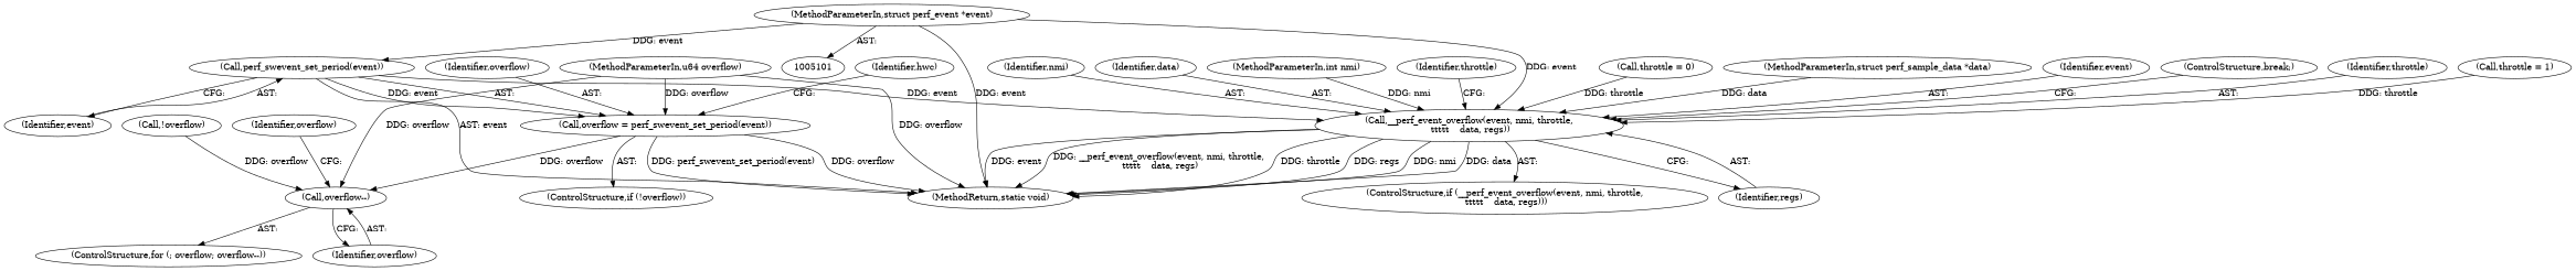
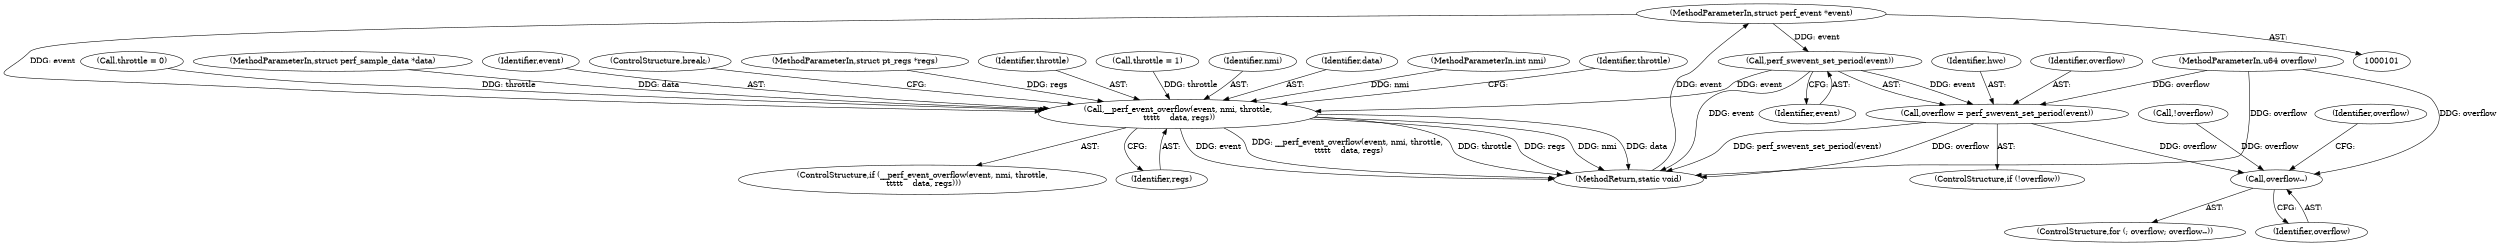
  digraph {
    n1 [label="(MethodParameterIn,struct perf_event *event)"]
    n2 [label="(Call,perf_swevent_set_period(event))"]
    n3 [label="(Call,__perf_event_overflow(event, nmi, throttle,\n \t\t\t\t\t    data, regs))"]
    n4 [label="(MethodReturn,static void)"]
-   1000101 [label=1005101]
+   1000101
    n6 [label="(Call,overflow = perf_swevent_set_period(event))"]
    n7 [label="(Identifier,event)"]
    n8 [label="(ControlStructure,if (__perf_event_overflow(event, nmi, throttle,\n \t\t\t\t\t    data, regs)))"]
    n9 [label="(Identifier,regs)"]
    n10 [label="(Call,overflow--)"]
    n11 [label="(ControlStructure,if (!overflow))"]
    n12 [label="(ControlStructure,for (; overflow; overflow--))"]
    n13 [label="(Identifier,overflow)"]
    n14 [label="(Call,throttle = 0)"]
    n15 [label="(MethodParameterIn,struct perf_sample_data *data)"]
    n16 [label="(Call,!overflow)"]
    n17 [label="(Identifier,hwc)"]
    n18 [label="(Identifier,event)"]
    n19 [label="(ControlStructure,break;)"]
+   n20 [label="(MethodParameterIn,struct pt_regs *regs)"]
    n21 [label="(Identifier,throttle)"]
    n22 [label="(Call,throttle = 1)"]
    n23 [label="(Identifier,nmi)"]
    n24 [label="(Identifier,data)"]
    n25 [label="(MethodParameterIn,int nmi)"]
    n26 [label="(MethodParameterIn,u64 overflow)"]
    n27 [label="(Identifier,throttle)"]
    n28 [label="(Identifier,overflow)"]
    n29 [label="(Identifier,overflow)"]
    n1 -> n2 [label="DDG: event"]
    n1 -> n3 [label="DDG: event"]
-   n1 -> n4 [label="DDG: event"]
+   n4 -> n1 [label="DDG: event"]
    n1 -> 1000101 [label="AST: "]
    n2 -> n3 [label="DDG: event"]
-   n2 -> n4 [label="AST: event"]
+   n2 -> n4 [label="DDG: event"]
    n2 -> n6 [label="AST: "]
    n2 -> n6 [label="DDG: event"]
    n2 -> n7 [label="CFG: "]
    n3 -> n4 [label="DDG: throttle"]
    n3 -> n4 [label="DDG: regs"]
    n3 -> n4 [label="DDG: nmi"]
    n3 -> n4 [label="DDG: data"]
    n3 -> n4 [label="DDG: event"]
    n3 -> n4 [label="DDG: __perf_event_overflow(event, nmi, throttle,\n \t\t\t\t\t    data, regs)"]
    n3 -> n8 [label="AST: "]
    n3 -> n9 [label="CFG: "]
    n6 -> n4 [label="DDG: overflow"]
    n6 -> n4 [label="DDG: perf_swevent_set_period(event)"]
    n6 -> n10 [label="DDG: overflow"]
    n6 -> n11 [label="AST: "]
    n7 -> n2 [label="AST: "]
    n9 -> n3 [label="AST: "]
    n10 -> n12 [label="AST: "]
    n10 -> n13 [label="CFG: "]
    n13 -> n10 [label="AST: "]
    n14 -> n3 [label="DDG: throttle"]
    n15 -> n3 [label="DDG: data"]
    n16 -> n10 [label="DDG: overflow"]
-   n17 -> n6 [label="CFG: "]
+   n17 -> n6 [label="AST: "]
    n18 -> n3 [label="AST: "]
    n19 -> n3 [label="CFG: "]
+   n20 -> n3 [label="DDG: regs"]
    n21 -> n3 [label="AST: "]
    n22 -> n3 [label="DDG: throttle"]
    n23 -> n3 [label="AST: "]
    n24 -> n3 [label="AST: "]
    n25 -> n3 [label="DDG: nmi"]
    n26 -> n4 [label="DDG: overflow"]
    n26 -> n6 [label="DDG: overflow"]
    n26 -> n10 [label="DDG: overflow"]
    n27 -> n3 [label="CFG: "]
    n28 -> n6 [label="AST: "]
    n29 -> n10 [label="CFG: "]
  }
